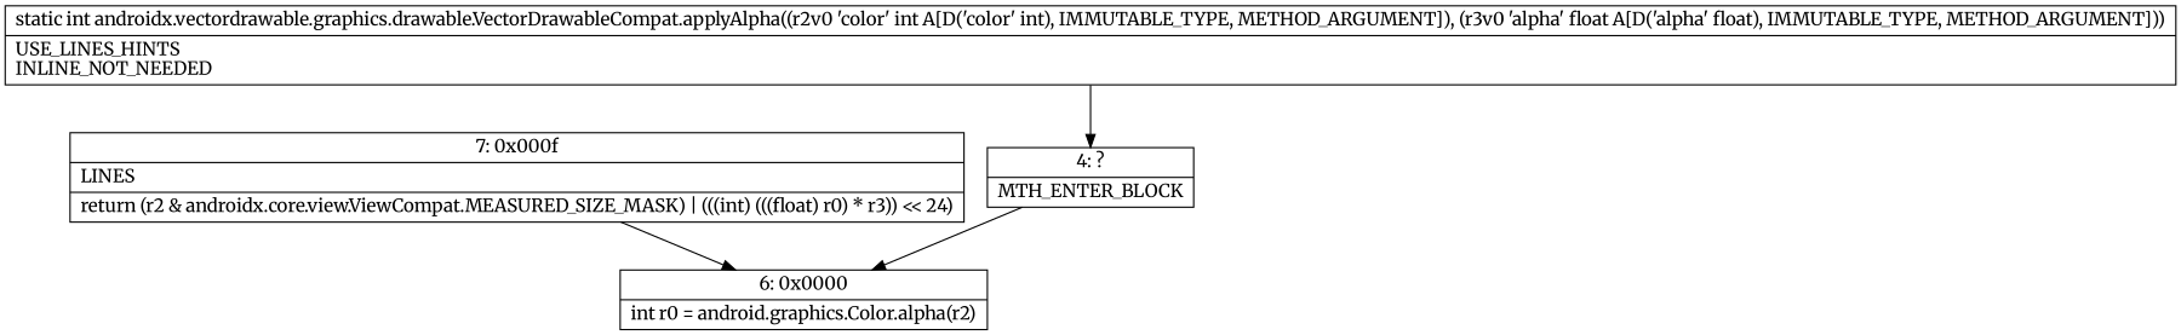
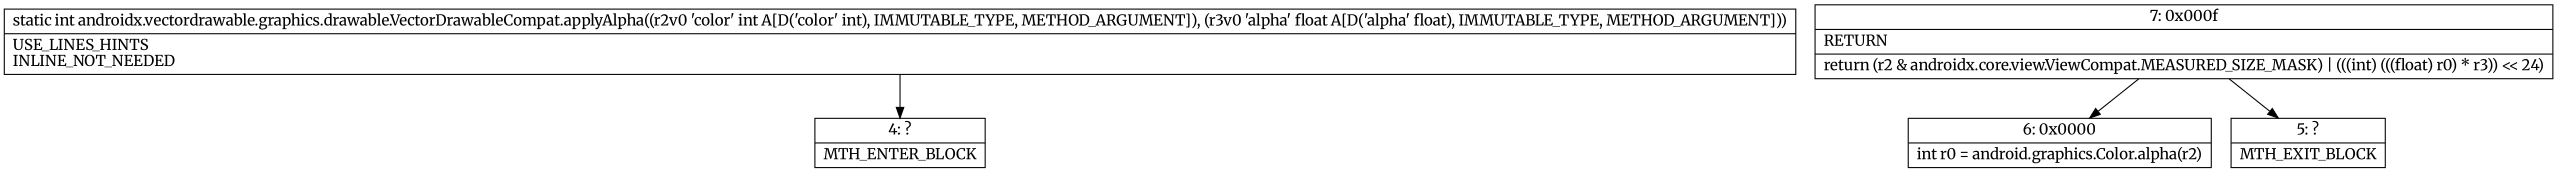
  digraph {
    fontname=Merriweather
    node [fontname=Merriweather shape=record]
    edge [fontname=Merriweather]
    n1 [label="{4\:\ ?|MTH_ENTER_BLOCK\l}"]
    n2 [label="{6\:\ 0x0000|int r0 = android.graphics.Color.alpha(r2)\l}"]
-   n3 [label="{7\:\ 0x000f|LINES\l|return (r2 & androidx.core.view.ViewCompat.MEASURED_SIZE_MASK) \| (((int) (((float) r0) * r3)) \<\< 24)\l}"]
+   n3 [label="{7\:\ 0x000f|RETURN\l|return (r2 & androidx.core.view.ViewCompat.MEASURED_SIZE_MASK) \| (((int) (((float) r0) * r3)) \<\< 24)\l}"]
+   n4 [label="{5\:\ ?|MTH_EXIT_BLOCK\l}"]
    n5 [label="{static int androidx.vectordrawable.graphics.drawable.VectorDrawableCompat.applyAlpha((r2v0 'color' int A[D('color' int), IMMUTABLE_TYPE, METHOD_ARGUMENT]), (r3v0 'alpha' float A[D('alpha' float), IMMUTABLE_TYPE, METHOD_ARGUMENT]))  | USE_LINES_HINTS\lINLINE_NOT_NEEDED\l}"]
-   n1 -> n2
    n3 -> n2
+   n3 -> n4
    n5 -> n1
  }
